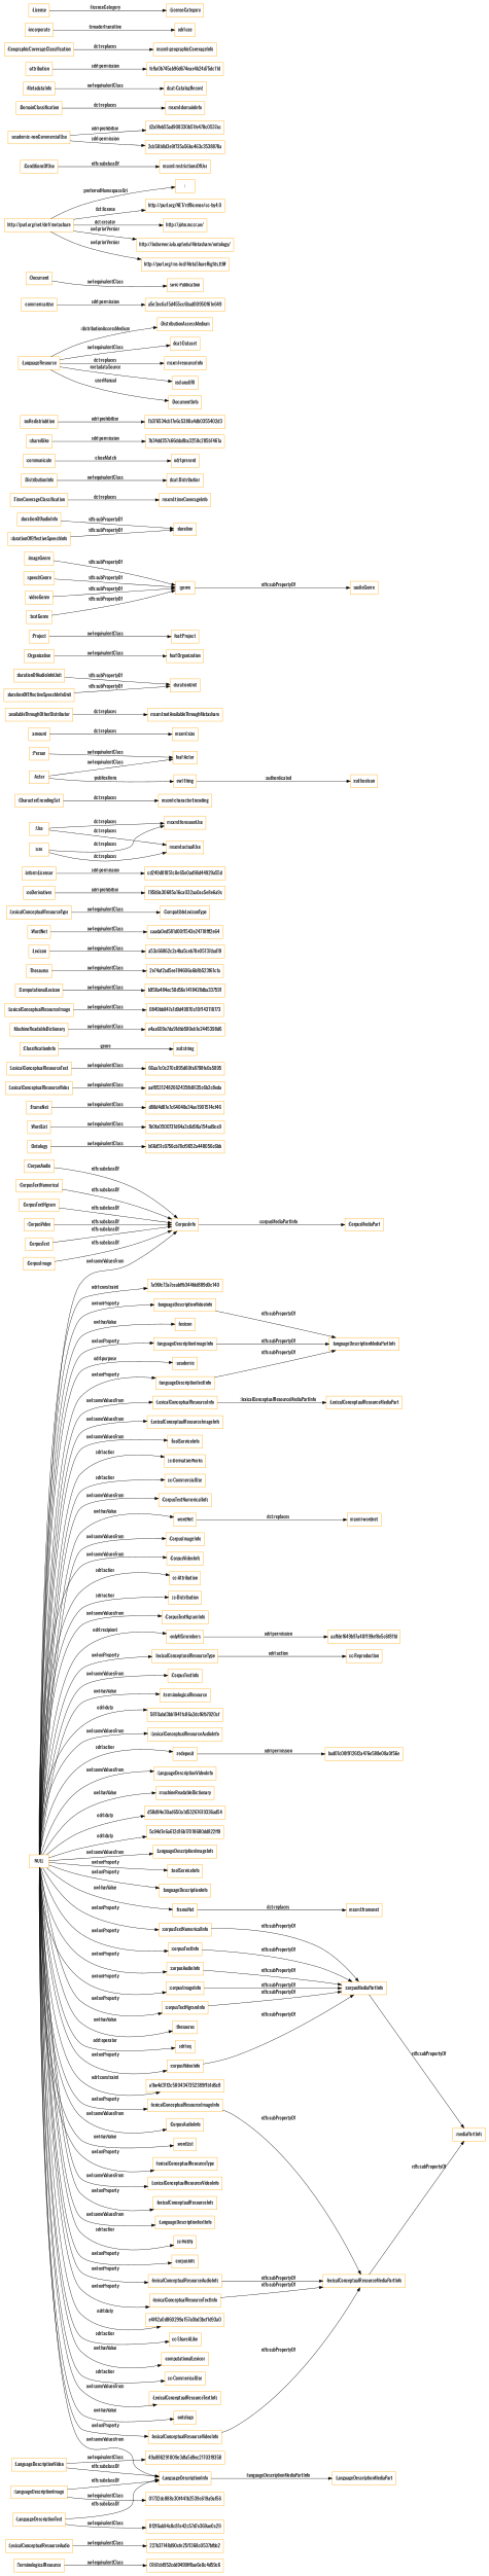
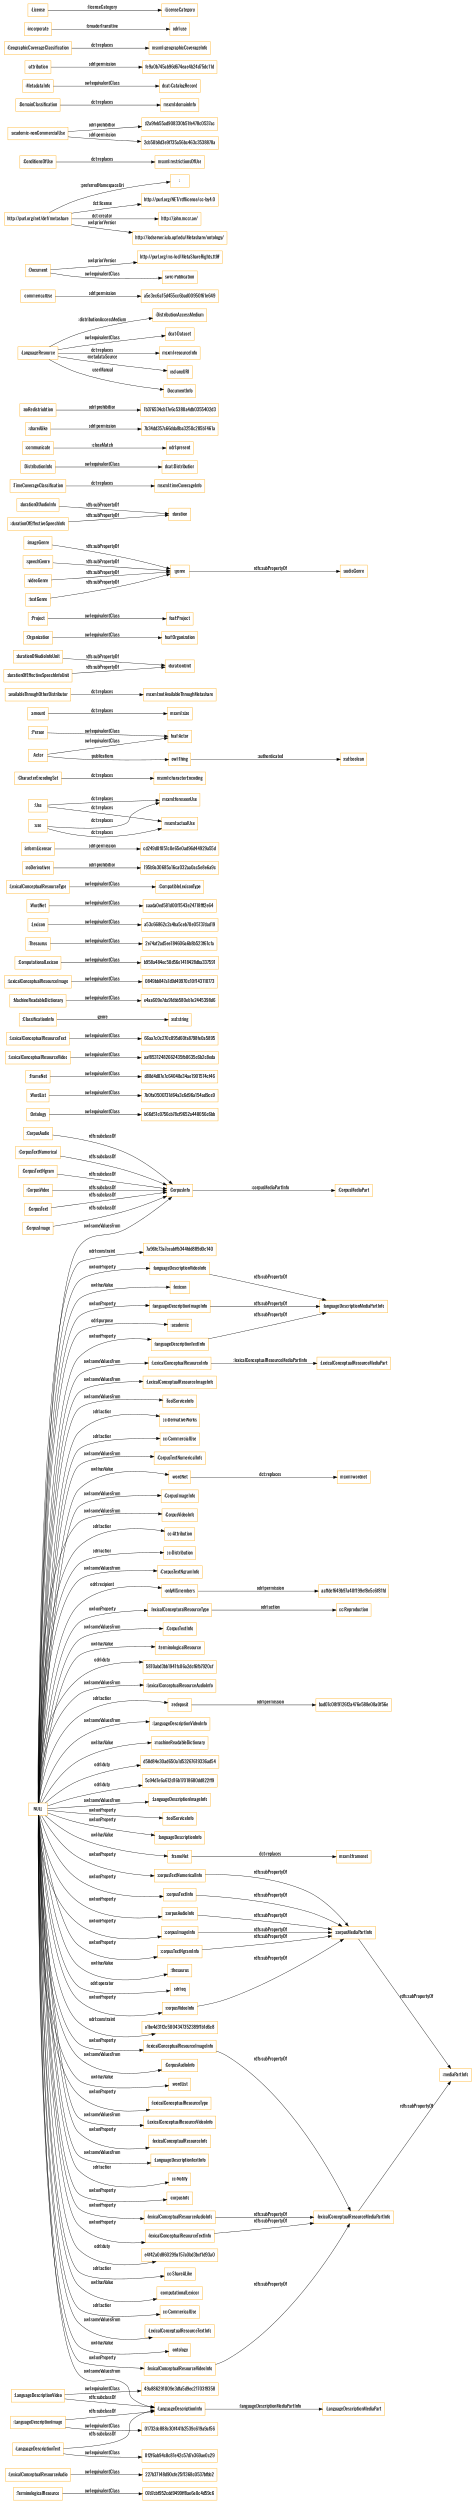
  digraph {
    fontname=Oswald
    rankdir=LR
    node [color=orange fontname=Oswald shape=rectangle]
    edge [fontname=Oswald]
    ":TerminologicalResource"
    "07d7cbf952cdd9499ff8ae6e0c4d59c6"
    ":LexicalConceptualResourceAudio"
    "227b37148d90cfe25f1368c0537bfbb2"
    ":CorpusVideo"
    ":CorpusInfo"
    ":CorpusMediaPart"
    ":Ontology"
    b66d51c0756cb78cf9652a448056c6bb
    ":WordList"
    "7b0fa0500737d64a3c6d96a154ad9ce9"
    ":LanguageDescriptionVideo"
    ":LanguageDescriptionInfo"
    "49a886291009e3dfa5d9ec21703f9358"
    ":LanguageDescriptionMediaPart"
    ":FrameNet"
    d88d4d87e7c64048e34ae1901574cf46
    ":CorpusText"
    ":LexicalConceptualResourceVideo"
    aaf85312482662435fb0635c6b2c8eda
    ":CorpusImage"
    ":LexicalConceptualResourceText"
    "66aa7c0c270c895d60fa8798fe0a5895"
    ":CorpusAudio"
    ":ClassificationInfo"
    "xsd:string"
    ":MachineReadableDictionary"
    e4aa609e7da91dbb580eb1e2445398d6
    ":CorpusTextNumerical"
    ":LexicalConceptualResourceImage"
    "0849bb847a7d9d49970c10f143110773"
    ":ComputationalLexicon"
    b958a484ec50d56e1418428dba337591
    ":Thesaurus"
    "2e74af2ad5ee784606a6b8b523f61cfa"
    ":Lexicon"
    a53c66862c2a4ba5ceb70e05737dad19
    ":LanguageDescriptionImage"
    n39 [label="01732dc888c30f441b2539c619a9af56"]
    ":LanguageDescriptionText"
    "0f2f6ab94c8c81e42c57d7e369ae0c29"
    ":WordNet"
    caada0ed581d00f1543e24718fff2e64
    ":CorpusTextNgram"
    ":LexicalConceptualResourceType"
    ":CompatibleLexiconType"
    ":noDerivatives"
    "795b9a30685a16ca032aa0ac5e8e6a9c"
    ":informLicensor"
    cd249d0f051c0e65e0ad96d44929a55d
    ":lexicalConceptualResourceMediaPartInfo"
    ":mediaPartInfo"
    ":Use"
    "msxml:foreseenUse"
    "msxml:actualUse"
    ":CharacterEncodingSet"
    "msxml:characterEncoding"
    ":Person"
    "foaf:Actor"
    ":amount"
    "msxml:size"
    ":corpusTextInfo"
    ":corpusMediaPartInfo"
    ":availableThroughOtherDistributor"
    "msxml:notAvailableThroughMetashare"
    ":durationOfAudioInfoUnit"
    ":durationUnit"
    ":redeposit"
    bad07c08f9126f2a476e588e08a0f56e
    ":Organization"
    "foaf:Organization"
    ":Project"
    "foaf:Project"
    ":genre"
    ":audioGenre"
    ":imageGenre"
    ":durationOfAudioInfo"
    ":duration"
    ":speechGenre"
    ":videoGenre"
    ":frameNet"
    "msxml:framenet"
    ":TimeCoverageClassification"
    "msxml:timeCoverageInfo"
    ":lexicalConceptualResourceImageInfo"
    ":textGenre"
    ":languageDescriptionImageInfo"
    ":languageDescriptionMediaPartInfo"
    ":DistributionInfo"
    "dcat:Distribution"
    ":communicate"
    "odrl:present"
    ":shareAlike"
    "7b34dd357c66dda8ba3250c285b7461a"
    ":noRedistriubtion"
    "7b376534cb17e6c5380a4db0355402d3"
    ":LanguageResource"
    ":DistributionAccessMedium"
    "dcat:Dataset"
    "msxml:resourceInfo"
    "xsd:anyURI"
    ":DocumentInfo"
    ":commericalUse"
    a5e3ec6a15d455cc6bad00950f61e649
    NULL
    ":thesaurus"
    "odrl:eq"
    ":corpusTextNgramInfo"
    a1be4d31f2c5004347352389f1b1d6c8
    ":corpusVideoInfo"
    ":CorpusAudioInfo"
    ":wordList"
    ":lexicalConceptualResourceType"
    ":LexicalConceptualResourceVideoInfo"
    ":lexicalConceptualResourceInfo"
    ":LanguageDescriptionTextInfo"
    "cc:Notify"
    ":corpusInfo"
    ":corpusTextNumericalInfo"
    ":lexicalConceptualResourceAudioInfo"
    e4f42a0d860299a157a0bd3bcf1d93a0
    "cc:ShareALike"
    ":computationalLexicon"
    "cc:CommericalUse"
    ":LexicalConceptualResourceTextInfo"
    ":ontology"
    ":corpusAudioInfo"
    "7a96fc73a7ceabffb344fdd889d0c140"
    ":lexicalConceptualResourceVideoInfo"
    ":lexicon"
    ":languageDescriptionTextInfo"
    ":academic"
    ":LexicalConceptualResourceInfo"
    ":wordNet"
    ":LexicalConceptualResourceImageInfo"
    ":ToolServiceInfo"
    "cc:DerivativeWorks"
    "cc:CommercialUse"
    ":CorpusTextNumericalInfo"
    ":corpusImageInfo"
    ":CorpusImageInfo"
    ":CorpusVideoInfo"
    "cc:Attribution"
    "cc:Distribution"
    ":CorpusTextNgramInfo"
    ":lexicalConceptualResourceTextInfo"
    ":languageDescriptionVideoInfo"
    ":CorpusTextInfo"
    ":terminologicalResource"
    "5870abd3bb1941fc06a2dcf6fb7920cf"
    ":LexicalConceptualResourceAudioInfo"
    ":onlyMSmembers"
    ":LanguageDescriptionVideoInfo"
    ":machineReadableDictionary"
    d58d84e30ad650a1d53267619336ad54
    "5c94d7e6a612d16b17018680dd822ff9"
    ":LanguageDescriptionImageInfo"
    ":toolServiceInfo"
    ":languageDescriptionInfo"
    ":lexicalConcepturalResourceType"
    ":LexicalConceptualResourceMediaPart"
    "msxml:wordnet"
    aaffdef649b97a40f199ef8e5c6f81fd
    "cc:Reproduction"
    "http://purl.org/net/def/metashare"
    "http://john.mccr.ae/"
    "http://lodserver.iula.upf.edu/Metashare/ontology/"
    "http://purl.org/ms-lod/MetaShareRights.ttl#"
    ":"
    "http://purl.org/NET/rdflicense/cc-by4.0"
    ":Document"
    "swrc:Publication"
    ":durationOfEffectiveSpeechInfo"
    ":ConditionsOfUse"
    "msxml:restrictionsOfUse"
    ":durationOfEffectiveSpeechInfoUnit"
    ":academic-nonCommercialUse"
    d2a9feb55ad908330b51fe478c0537ac
    "2cb50b8d3e9f735a56bc463c3538878a"
    ":Actor"
    "owl:Thing"
    "xsd:boolean"
    ":DomainClassification"
    "msxml:domainInfo"
    ":MetadataInfo"
    "dcat:CatalogRecord"
    ":attribution"
    fe9a0b745ab96d674eae4b24d75dc11d
    ":GeographicCoverageClassification"
    "msxml:geographicCoverageInfo"
    ":use"
    ":incorporate"
    "odrl:use"
    ":License"
    ":LicenseCategory"
    ":TerminologicalResource" -> "07d7cbf952cdd9499ff8ae6e0c4d59c6" [label="owl:equivalentClass"]
    ":LexicalConceptualResourceAudio" -> "227b37148d90cfe25f1368c0537bfbb2" [label="owl:equivalentClass"]
    ":CorpusVideo" -> ":CorpusInfo" [label="rdfs:subclassOf"]
    ":CorpusInfo" -> ":CorpusMediaPart" [label=":corpusMediaPartInfo"]
    ":Ontology" -> b66d51c0756cb78cf9652a448056c6bb [label="owl:equivalentClass"]
    ":WordList" -> "7b0fa0500737d64a3c6d96a154ad9ce9" [label="owl:equivalentClass"]
    ":LanguageDescriptionVideo" -> ":LanguageDescriptionInfo" [label="rdfs:subclassOf"]
    ":LanguageDescriptionVideo" -> "49a886291009e3dfa5d9ec21703f9358" [label="owl:equivalentClass"]
    ":LanguageDescriptionInfo" -> ":LanguageDescriptionMediaPart" [label=":languageDescriptionMediaPartInfo"]
    ":FrameNet" -> d88d4d87e7c64048e34ae1901574cf46 [label="owl:equivalentClass"]
    ":CorpusText" -> ":CorpusInfo" [label="rdfs:subclassOf"]
    ":LexicalConceptualResourceVideo" -> aaf85312482662435fb0635c6b2c8eda [label="owl:equivalentClass"]
    ":CorpusImage" -> ":CorpusInfo" [label="rdfs:subclassOf"]
    ":LexicalConceptualResourceText" -> "66aa7c0c270c895d60fa8798fe0a5895" [label="owl:equivalentClass"]
    ":CorpusAudio" -> ":CorpusInfo" [label="rdfs:subclassOf"]
    ":ClassificationInfo" -> "xsd:string" [label=":genre"]
    ":MachineReadableDictionary" -> e4aa609e7da91dbb580eb1e2445398d6 [label="owl:equivalentClass"]
    ":CorpusTextNumerical" -> ":CorpusInfo" [label="rdfs:subclassOf"]
    ":LexicalConceptualResourceImage" -> "0849bb847a7d9d49970c10f143110773" [label="owl:equivalentClass"]
    ":ComputationalLexicon" -> b958a484ec50d56e1418428dba337591 [label="owl:equivalentClass"]
    ":Thesaurus" -> "2e74af2ad5ee784606a6b8b523f61cfa" [label="owl:equivalentClass"]
    ":Lexicon" -> a53c66862c2a4ba5ceb70e05737dad19 [label="owl:equivalentClass"]
    ":LanguageDescriptionImage" -> ":LanguageDescriptionInfo" [label="rdfs:subclassOf"]
    ":LanguageDescriptionImage" -> n39 [label="owl:equivalentClass"]
    ":LanguageDescriptionText" -> ":LanguageDescriptionInfo" [label="rdfs:subclassOf"]
    ":LanguageDescriptionText" -> "0f2f6ab94c8c81e42c57d7e369ae0c29" [label="owl:equivalentClass"]
    ":WordNet" -> caada0ed581d00f1543e24718fff2e64 [label="owl:equivalentClass"]
    ":CorpusTextNgram" -> ":CorpusInfo" [label="rdfs:subclassOf"]
    ":LexicalConceptualResourceType" -> ":CompatibleLexiconType" [label="owl:equivalentClass"]
    ":noDerivatives" -> "795b9a30685a16ca032aa0ac5e8e6a9c" [label="odrl:prohibition"]
    ":informLicensor" -> cd249d0f051c0e65e0ad96d44929a55d [label="odrl:permission"]
    ":lexicalConceptualResourceMediaPartInfo" -> ":mediaPartInfo" [label="rdfs:subPropertyOf"]
    ":Use" -> "msxml:foreseenUse" [label="dct:replaces"]
    ":Use" -> "msxml:actualUse" [label="dct:replaces"]
    ":CharacterEncodingSet" -> "msxml:characterEncoding" [label="dct:replaces"]
    ":Person" -> "foaf:Actor" [label="owl:equivalentClass"]
    ":amount" -> "msxml:size" [label="dct:replaces"]
    ":corpusTextInfo" -> ":corpusMediaPartInfo" [label="rdfs:subPropertyOf"]
    ":corpusMediaPartInfo" -> ":mediaPartInfo" [label="rdfs:subPropertyOf"]
    ":availableThroughOtherDistributor" -> "msxml:notAvailableThroughMetashare" [label="dct:replaces"]
    ":durationOfAudioInfoUnit" -> ":durationUnit" [label="rdfs:subPropertyOf"]
    ":redeposit" -> bad07c08f9126f2a476e588e08a0f56e [label="odrl:permission"]
    ":Organization" -> "foaf:Organization" [label="owl:equivalentClass"]
    ":Project" -> "foaf:Project" [label="owl:equivalentClass"]
    ":genre" -> ":audioGenre" [label="rdfs:subPropertyOf"]
    ":imageGenre" -> ":genre" [label="rdfs:subPropertyOf"]
    ":durationOfAudioInfo" -> ":duration" [label="rdfs:subPropertyOf"]
    ":speechGenre" -> ":genre" [label="rdfs:subPropertyOf"]
    ":videoGenre" -> ":genre" [label="rdfs:subPropertyOf"]
    ":frameNet" -> "msxml:framenet" [label="dct:replaces"]
    ":TimeCoverageClassification" -> "msxml:timeCoverageInfo" [label="dct:replaces"]
    ":lexicalConceptualResourceImageInfo" -> ":lexicalConceptualResourceMediaPartInfo" [label="rdfs:subPropertyOf"]
    ":textGenre" -> ":genre" [label="rdfs:subPropertyOf"]
    ":languageDescriptionImageInfo" -> ":languageDescriptionMediaPartInfo" [label="rdfs:subPropertyOf"]
    ":DistributionInfo" -> "dcat:Distribution" [label="owl:equivalentClass"]
    ":communicate" -> "odrl:present" [label=":closeMatch"]
    ":shareAlike" -> "7b34dd357c66dda8ba3250c285b7461a" [label="odrl:permission"]
    ":noRedistriubtion" -> "7b376534cb17e6c5380a4db0355402d3" [label="odrl:prohibition"]
    ":LanguageResource" -> ":DistributionAccessMedium" [label=":distributionAccessMedium"]
    ":LanguageResource" -> "dcat:Dataset" [label="owl:equivalentClass"]
    ":LanguageResource" -> "msxml:resourceInfo" [label="dct:replaces"]
    ":LanguageResource" -> "xsd:anyURI" [label=":metadataSource"]
    ":LanguageResource" -> ":DocumentInfo" [label=":userManual"]
    ":commericalUse" -> a5e3ec6a15d455cc6bad00950f61e649 [label="odrl:permission"]
    NULL -> ":CorpusInfo" [label="owl:someValuesFrom"]
    NULL -> ":LanguageDescriptionInfo" [label="owl:someValuesFrom"]
    NULL -> ":corpusTextInfo" [label="owl:onProperty"]
    NULL -> ":redeposit" [label="odrl:action"]
    NULL -> ":frameNet" [label="owl:hasValue"]
    NULL -> ":lexicalConceptualResourceImageInfo" [label="owl:onProperty"]
    NULL -> ":languageDescriptionImageInfo" [label="owl:onProperty"]
    NULL -> ":thesaurus" [label="owl:hasValue"]
    NULL -> "odrl:eq" [label="odrl:operator"]
    NULL -> ":corpusTextNgramInfo" [label="owl:onProperty"]
    NULL -> a1be4d31f2c5004347352389f1b1d6c8 [label="odrl:constraint"]
    NULL -> ":corpusVideoInfo" [label="owl:onProperty"]
    NULL -> ":CorpusAudioInfo" [label="owl:someValuesFrom"]
    NULL -> ":wordList" [label="owl:hasValue"]
    NULL -> ":lexicalConceptualResourceType" [label="owl:onProperty"]
    NULL -> ":LexicalConceptualResourceVideoInfo" [label="owl:someValuesFrom"]
    NULL -> ":lexicalConceptualResourceInfo" [label="owl:onProperty"]
    NULL -> ":LanguageDescriptionTextInfo" [label="owl:someValuesFrom"]
    NULL -> "cc:Notify" [label="odrl:action"]
    NULL -> ":corpusInfo" [label="owl:onProperty"]
    NULL -> ":corpusTextNumericalInfo" [label="owl:onProperty"]
    NULL -> ":lexicalConceptualResourceAudioInfo" [label="owl:onProperty"]
    NULL -> e4f42a0d860299a157a0bd3bcf1d93a0 [label="odrl:duty"]
    NULL -> "cc:ShareALike" [label="odrl:action"]
    NULL -> ":computationalLexicon" [label="owl:hasValue"]
    NULL -> "cc:CommericalUse" [label="odrl:action"]
    NULL -> ":LexicalConceptualResourceTextInfo" [label="owl:someValuesFrom"]
    NULL -> ":ontology" [label="owl:hasValue"]
    NULL -> ":corpusAudioInfo" [label="owl:onProperty"]
    NULL -> "7a96fc73a7ceabffb344fdd889d0c140" [label="odrl:constraint"]
    NULL -> ":lexicalConceptualResourceVideoInfo" [label="owl:onProperty"]
    NULL -> ":lexicon" [label="owl:hasValue"]
    NULL -> ":languageDescriptionTextInfo" [label="owl:onProperty"]
    NULL -> ":academic" [label="odrl:purpose"]
    NULL -> ":LexicalConceptualResourceInfo" [label="owl:someValuesFrom"]
    NULL -> ":wordNet" [label="owl:hasValue"]
    NULL -> ":LexicalConceptualResourceImageInfo" [label="owl:someValuesFrom"]
    NULL -> ":ToolServiceInfo" [label="owl:someValuesFrom"]
    NULL -> "cc:DerivativeWorks" [label="odrl:action"]
    NULL -> "cc:CommercialUse" [label="odrl:action"]
    NULL -> ":CorpusTextNumericalInfo" [label="owl:someValuesFrom"]
    NULL -> ":corpusImageInfo" [label="owl:onProperty"]
    NULL -> ":CorpusImageInfo" [label="owl:someValuesFrom"]
    NULL -> ":CorpusVideoInfo" [label="owl:someValuesFrom"]
    NULL -> "cc:Attribution" [label="odrl:action"]
    NULL -> "cc:Distribution" [label="odrl:action"]
    NULL -> ":CorpusTextNgramInfo" [label="owl:someValuesFrom"]
    NULL -> ":lexicalConceptualResourceTextInfo" [label="owl:onProperty"]
    NULL -> ":languageDescriptionVideoInfo" [label="owl:onProperty"]
    NULL -> ":CorpusTextInfo" [label="owl:someValuesFrom"]
    NULL -> ":terminologicalResource" [label="owl:hasValue"]
    NULL -> "5870abd3bb1941fc06a2dcf6fb7920cf" [label="odrl:duty"]
    NULL -> ":LexicalConceptualResourceAudioInfo" [label="owl:someValuesFrom"]
    NULL -> ":onlyMSmembers" [label="odrl:recipient"]
    NULL -> ":LanguageDescriptionVideoInfo" [label="owl:someValuesFrom"]
    NULL -> ":machineReadableDictionary" [label="owl:hasValue"]
    NULL -> d58d84e30ad650a1d53267619336ad54 [label="odrl:duty"]
    NULL -> "5c94d7e6a612d16b17018680dd822ff9" [label="odrl:duty"]
    NULL -> ":LanguageDescriptionImageInfo" [label="owl:someValuesFrom"]
    NULL -> ":toolServiceInfo" [label="owl:onProperty"]
    NULL -> ":languageDescriptionInfo" [label="owl:onProperty"]
    NULL -> ":lexicalConcepturalResourceType" [label="owl:onProperty"]
    ":corpusTextNgramInfo" -> ":corpusMediaPartInfo" [label="rdfs:subPropertyOf"]
    ":corpusVideoInfo" -> ":corpusMediaPartInfo" [label="rdfs:subPropertyOf"]
    ":corpusTextNumericalInfo" -> ":corpusMediaPartInfo" [label="rdfs:subPropertyOf"]
    ":lexicalConceptualResourceAudioInfo" -> ":lexicalConceptualResourceMediaPartInfo" [label="rdfs:subPropertyOf"]
    ":corpusAudioInfo" -> ":corpusMediaPartInfo" [label="rdfs:subPropertyOf"]
    ":lexicalConceptualResourceVideoInfo" -> ":lexicalConceptualResourceMediaPartInfo" [label="rdfs:subPropertyOf"]
    ":languageDescriptionTextInfo" -> ":languageDescriptionMediaPartInfo" [label="rdfs:subPropertyOf"]
    ":LexicalConceptualResourceInfo" -> ":LexicalConceptualResourceMediaPart" [label=":lexicalConceptualResourceMediaPartInfo"]
    ":wordNet" -> "msxml:wordnet" [label="dct:replaces"]
    ":corpusImageInfo" -> ":corpusMediaPartInfo" [label="rdfs:subPropertyOf"]
    ":lexicalConceptualResourceTextInfo" -> ":lexicalConceptualResourceMediaPartInfo" [label="rdfs:subPropertyOf"]
    ":languageDescriptionVideoInfo" -> ":languageDescriptionMediaPartInfo" [label="rdfs:subPropertyOf"]
    ":onlyMSmembers" -> aaffdef649b97a40f199ef8e5c6f81fd [label="odrl:permission"]
    ":lexicalConcepturalResourceType" -> "cc:Reproduction" [label="odrl:action"]
    "http://purl.org/net/def/metashare" -> "http://john.mccr.ae/" [label="dct:creator"]
    "http://purl.org/net/def/metashare" -> "http://lodserver.iula.upf.edu/Metashare/ontology/" [label="owl:priorVersion"]
-   "http://purl.org/net/def/metashare" -> "http://purl.org/ms-lod/MetaShareRights.ttl#" [label="owl:priorVersion"]
+   ":Document" -> "http://purl.org/ms-lod/MetaShareRights.ttl#" [label="owl:priorVersion"]
    "http://purl.org/net/def/metashare" -> ":" [label=":preferredNamespaceUri"]
    "http://purl.org/net/def/metashare" -> "http://purl.org/NET/rdflicense/cc-by4.0" [label="dct:license"]
    ":Document" -> "swrc:Publication" [label="owl:equivalentClass"]
    ":durationOfEffectiveSpeechInfo" -> ":duration" [label="rdfs:subPropertyOf"]
-   ":ConditionsOfUse" -> "msxml:restrictionsOfUse" [label="rdfs:subclassOf"]
+   ":ConditionsOfUse" -> "msxml:restrictionsOfUse" [label="dct:replaces"]
    ":durationOfEffectiveSpeechInfoUnit" -> ":durationUnit" [label="rdfs:subPropertyOf"]
    ":academic-nonCommercialUse" -> d2a9feb55ad908330b51fe478c0537ac [label="odrl:prohibition"]
    ":academic-nonCommercialUse" -> "2cb50b8d3e9f735a56bc463c3538878a" [label="odrl:permission"]
    ":Actor" -> "foaf:Actor" [label="owl:equivalentClass"]
    ":Actor" -> "owl:Thing" [label=":publications"]
    "owl:Thing" -> "xsd:boolean" [label=":authenticated"]
    ":DomainClassification" -> "msxml:domainInfo" [label="dct:replaces"]
    ":MetadataInfo" -> "dcat:CatalogRecord" [label="owl:equivalentClass"]
    ":attribution" -> fe9a0b745ab96d674eae4b24d75dc11d [label="odrl:permission"]
    ":GeographicCoverageClassification" -> "msxml:geographicCoverageInfo" [label="dct:replaces"]
    ":use" -> "msxml:foreseenUse" [label="dct:replaces"]
    ":use" -> "msxml:actualUse" [label="dct:replaces"]
    ":incorporate" -> "odrl:use" [label=":broaderTransitive"]
    ":License" -> ":LicenseCategory" [label=":licenseCategory"]
  }
